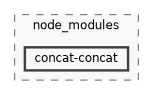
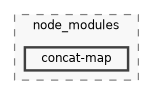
  digraph {
    compound=true
-   n1 [color=grey25 fillcolor="#f8f8f8" fontname=Helvetica fontsize=10 height=0.2 label="concat-concat" shape=box style="filled,bold" width=0.4]
+   n1 [color=grey25 fillcolor="#f8f8f8" fontname=Helvetica fontsize=10 height=0.2 label="concat-map" shape=box style="filled,bold" width=0.4]
    subgraph cluster_1 {
      bgcolor="#f8f8f8"
      fontname=Helvetica
      fontsize=10
      label=node_modules
      pencolor=grey50
      style="filled,dashed"
      n1
    }
  }
